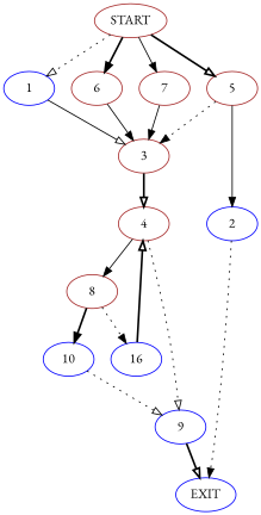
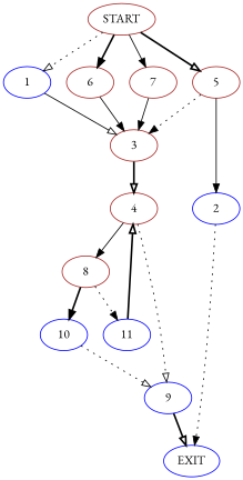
  digraph {
    fontname="EB Garamond"
    node [color=brown fontname="EB Garamond"]
    edge [arrowhead=normal fontname="EB Garamond" style=dotted]
    n1 [label=START]
    1 [color=blue]
    5
    6
    7
    3
    2 [color=blue]
    n8 [color=blue label=EXIT]
    4
    8
    9 [color=blue]
    10 [color=blue]
-   11 [color=blue label=16]
+   11 [color=blue]
    n1 -> 1 [arrowhead=onormal]
    n1 -> 5 [arrowhead=onormal style=bold]
    n1 -> 6 [style=bold]
    n1 -> 7 [style=solid]
    1 -> 3 [arrowhead=onormal style=solid]
    5 -> 3
    5 -> 2 [style=solid]
    6 -> 3 [style=solid]
    7 -> 3 [style=solid]
    3 -> 4 [arrowhead=onormal style=bold]
    2 -> n8
    4 -> 8 [style=solid]
    4 -> 9 [arrowhead=onormal]
    8 -> 10 [style=bold]
    8 -> 11
    9 -> n8 [arrowhead=onormal style=bold]
    10 -> 9 [arrowhead=onormal]
    11 -> 4 [arrowhead=onormal style=bold]
  }
